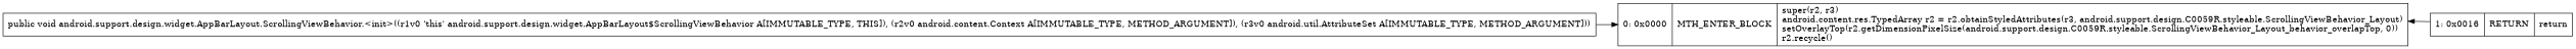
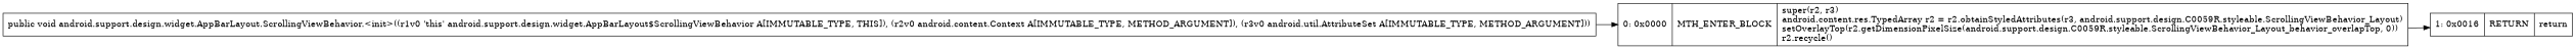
  digraph {
    rankdir=LR
    node [shape=record]
    n1 [label="{0\:\ 0x0000|MTH_ENTER_BLOCK\l|super(r2, r3)\landroid.content.res.TypedArray r2 = r2.obtainStyledAttributes(r3, android.support.design.C0059R.styleable.ScrollingViewBehavior_Layout)\lsetOverlayTop(r2.getDimensionPixelSize(android.support.design.C0059R.styleable.ScrollingViewBehavior_Layout_behavior_overlapTop, 0))\lr2.recycle()\l}"]
    n2 [label="{1\:\ 0x0016|RETURN\l|return\l}"]
    n3 [label="{public void android.support.design.widget.AppBarLayout.ScrollingViewBehavior.\<init\>((r1v0 'this' android.support.design.widget.AppBarLayout$ScrollingViewBehavior A[IMMUTABLE_TYPE, THIS]), (r2v0 android.content.Context A[IMMUTABLE_TYPE, METHOD_ARGUMENT]), (r3v0 android.util.AttributeSet A[IMMUTABLE_TYPE, METHOD_ARGUMENT])) }"]
-   n2 -> n1
+   n1 -> n2
    n3 -> n1
  }
